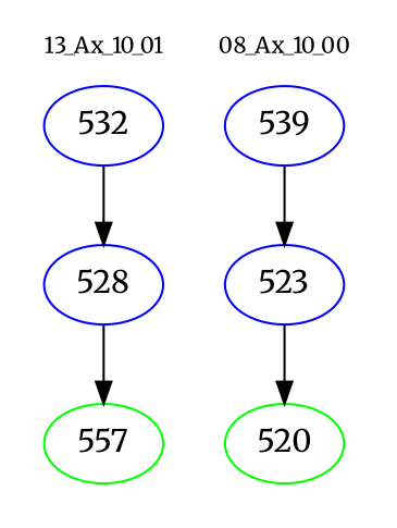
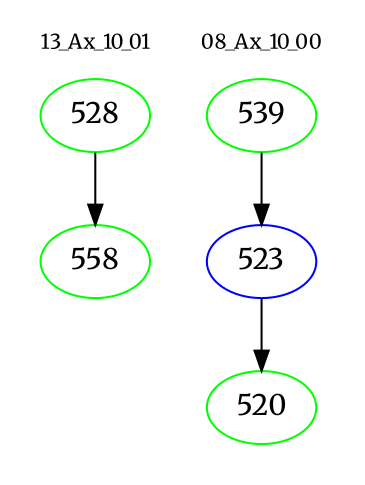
  digraph {
    fontname=Merriweather
    node [color=blue fontname=Merriweather]
    edge [color=black fontname=Merriweather]
-   n1 [label=532]
-   n2 [label=528]
-   n3 [color=green label=557]
-   n4 [label=539]
+   n2 [color=green label=528]
+   n3 [color=green label=558]
+   n4 [color=green label=539]
    n5 [label=523]
    n6 [color=green label=520]
    subgraph cluster_1 {
      color=white
      fontsize=10
      label="13_Ax_10_01"
-     n1
      n2
      n3
    }
    subgraph cluster_2 {
      color=white
      fontsize=10
      label="08_Ax_10_00"
      n4
      n5
      n6
    }
-   n1 -> n2
    n2 -> n3
    n4 -> n5
    n5 -> n6
  }
